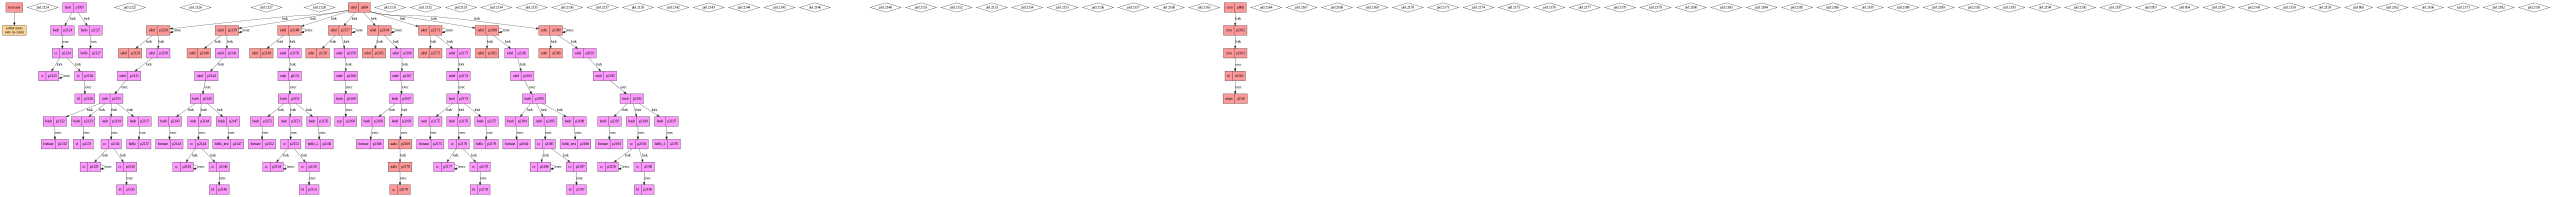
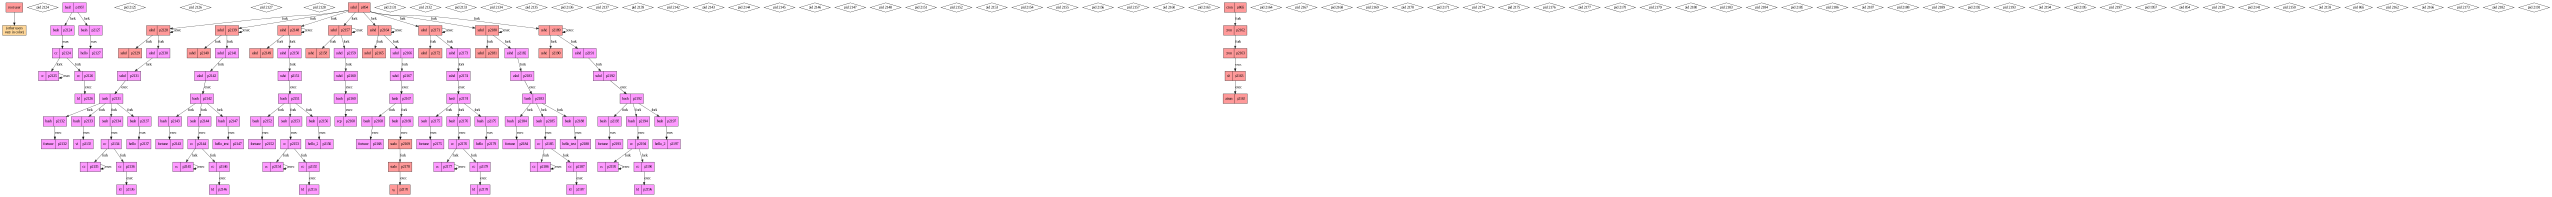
  digraph {
    fontname="Liberation Serif"
    rankdir=TB
    node [fontname="Liberation Serif" shape=record style=filled]
    edge [fontname="Liberation Serif" color=gray15]
    n1 [fillcolor="0.0 0.4 1.0" label="root user" shape=box]
    n2 [fillcolor="0.1001 0.4 1.0" label="(other users\nvary in color)" shape=box]
    n3 [label="pid 2124" shape=diamond style=""]
    n4 [fillcolor="0.8314 0.4 1.0" label="{{cc | p2124}}"]
    n5 [fillcolor="0.8314 0.4 1.0" label="{{cc | p2125}}"]
    n6 [fillcolor="0.8314 0.4 1.0" label="{{cc | p2126}}"]
    n7 [fillcolor="0.8314 0.4 1.0" label="{{ld | p2126}}"]
    n8 [fillcolor="0.8314 0.4 1.0" label="{{bash | p2124}}"]
    n9 [label="pid 2125" shape=diamond style=""]
    n10 [label="pid 2126" shape=diamond style=""]
    n11 [label="pid 2127" shape=diamond style=""]
    n12 [fillcolor="0.8314 0.4 1.0" label="{{hello | p2127}}"]
    n13 [fillcolor="0.8314 0.4 1.0" label="{{bash | p2127}}"]
    n14 [label="pid 2128" shape=diamond style=""]
    n15 [fillcolor="0.0 0.4 1.0" label="{{sshd | p2128}}"]
    n16 [fillcolor="0.0 0.4 1.0" label="{{sshd | p2129}}"]
    n17 [fillcolor="0.8314 0.4 1.0" label="{{sshd | p2130}}"]
    n18 [fillcolor="0.8314 0.4 1.0" label="{{sshd | p2131}}"]
    n19 [label="pid 2131" shape=diamond style=""]
    n20 [fillcolor="0.8314 0.4 1.0" label="{{bash | p2131}}"]
    n21 [fillcolor="0.8314 0.4 1.0" label="{{bash | p2132}}"]
    n22 [fillcolor="0.8314 0.4 1.0" label="{{bash | p2133}}"]
    n23 [fillcolor="0.8314 0.4 1.0" label="{{bash | p2134}}"]
    n24 [fillcolor="0.8314 0.4 1.0" label="{{bash | p2137}}"]
    n25 [fillcolor="0.8314 0.4 1.0" label="{{fortune | p2132}}"]
    n26 [fillcolor="0.8314 0.4 1.0" label="{{vi | p2133}}"]
    n27 [fillcolor="0.8314 0.4 1.0" label="{{cc | p2134}}"]
    n28 [fillcolor="0.8314 0.4 1.0" label="{{hello | p2137}}"]
    n29 [label="pid 2132" shape=diamond style=""]
    n30 [label="pid 2133" shape=diamond style=""]
    n31 [label="pid 2134" shape=diamond style=""]
    n32 [fillcolor="0.8314 0.4 1.0" label="{{cc | p2135}}"]
    n33 [fillcolor="0.8314 0.4 1.0" label="{{cc | p2136}}"]
    n34 [fillcolor="0.8314 0.4 1.0" label="{{ld | p2136}}"]
    n35 [label="pid 2135" shape=diamond style=""]
    n36 [label="pid 2136" shape=diamond style=""]
    n37 [label="pid 2137" shape=diamond style=""]
    n38 [label="pid 2139" shape=diamond style=""]
    n39 [fillcolor="0.0 0.4 1.0" label="{{sshd | p2139}}"]
    n40 [fillcolor="0.0 0.4 1.0" label="{{sshd | p2140}}"]
    n41 [fillcolor="0.8315 0.4 1.0" label="{{sshd | p2141}}"]
    n42 [fillcolor="0.8315 0.4 1.0" label="{{sshd | p2142}}"]
    n43 [label="pid 2142" shape=diamond style=""]
    n44 [fillcolor="0.8315 0.4 1.0" label="{{bash | p2142}}"]
    n45 [fillcolor="0.8315 0.4 1.0" label="{{bash | p2143}}"]
    n46 [fillcolor="0.8315 0.4 1.0" label="{{bash | p2144}}"]
    n47 [fillcolor="0.8315 0.4 1.0" label="{{bash | p2147}}"]
    n48 [fillcolor="0.8315 0.4 1.0" label="{{fortune | p2143}}"]
    n49 [fillcolor="0.8315 0.4 1.0" label="{{cc | p2144}}"]
    n50 [fillcolor="0.8315 0.4 1.0" label="{{hello_test | p2147}}"]
    n51 [label="pid 2143" shape=diamond style=""]
    n52 [label="pid 2144" shape=diamond style=""]
    n53 [fillcolor="0.8315 0.4 1.0" label="{{cc | p2145}}"]
    n54 [fillcolor="0.8315 0.4 1.0" label="{{cc | p2146}}"]
    n55 [fillcolor="0.8315 0.4 1.0" label="{{ld | p2146}}"]
    n56 [label="pid 2145" shape=diamond style=""]
    n57 [label="pid 2146" shape=diamond style=""]
+   n58 [label="pid 2147" shape=diamond style=""]
    n59 [label="pid 2148" shape=diamond style=""]
    n60 [fillcolor="0.0 0.4 1.0" label="{{sshd | p2148}}"]
    n61 [fillcolor="0.0 0.4 1.0" label="{{sshd | p2149}}"]
    n62 [fillcolor="0.8316 0.4 1.0" label="{{sshd | p2150}}"]
    n63 [fillcolor="0.8316 0.4 1.0" label="{{sshd | p2151}}"]
    n64 [label="pid 2151" shape=diamond style=""]
    n65 [fillcolor="0.8316 0.4 1.0" label="{{bash | p2151}}"]
    n66 [fillcolor="0.8316 0.4 1.0" label="{{bash | p2152}}"]
    n67 [fillcolor="0.8316 0.4 1.0" label="{{bash | p2153}}"]
    n68 [fillcolor="0.8316 0.4 1.0" label="{{bash | p2156}}"]
    n69 [fillcolor="0.8316 0.4 1.0" label="{{fortune | p2152}}"]
    n70 [fillcolor="0.8316 0.4 1.0" label="{{cc | p2153}}"]
    n71 [fillcolor="0.8316 0.4 1.0" label="{{hello_2 | p2156}}"]
    n72 [label="pid 2152" shape=diamond style=""]
    n73 [label="pid 2153" shape=diamond style=""]
    n74 [fillcolor="0.8316 0.4 1.0" label="{{cc | p2154}}"]
    n75 [fillcolor="0.8316 0.4 1.0" label="{{cc | p2155}}"]
    n76 [fillcolor="0.8316 0.4 1.0" label="{{ld | p2155}}"]
    n77 [label="pid 2154" shape=diamond style=""]
    n78 [label="pid 2155" shape=diamond style=""]
    n79 [label="pid 2156" shape=diamond style=""]
    n80 [label="pid 2157" shape=diamond style=""]
    n81 [fillcolor="0.0 0.4 1.0" label="{{sshd | p2157}}"]
    n82 [fillcolor="0.0 0.4 1.0" label="{{sshd | p2158}}"]
    n83 [fillcolor="0.8314 0.4 1.0" label="{{sshd | p2159}}"]
    n84 [fillcolor="0.8314 0.4 1.0" label="{{sshd | p2160}}"]
    n85 [label="pid 2160" shape=diamond style=""]
    n86 [fillcolor="0.8314 0.4 1.0" label="{{bash | p2160}}"]
    n87 [fillcolor="0.8314 0.4 1.0" label="{{scp | p2160}}"]
    n88 [label="pid 2163" shape=diamond style=""]
    n89 [fillcolor="0.0 0.4 1.0" label="{{sh | p2163}}"]
    n90 [fillcolor="0.0 0.4 1.0" label="{{atrun | p2163}}"]
    n91 [fillcolor="0.0 0.4 1.0" label="{{cron | p2163}}"]
    n92 [label="pid 2164" shape=diamond style=""]
    n93 [fillcolor="0.0 0.4 1.0" label="{{sshd | p2164}}"]
    n94 [fillcolor="0.0 0.4 1.0" label="{{sshd | p2165}}"]
    n95 [fillcolor="0.8314 0.4 1.0" label="{{sshd | p2166}}"]
    n96 [fillcolor="0.8314 0.4 1.0" label="{{sshd | p2167}}"]
    n97 [label="pid 2167" shape=diamond style=""]
    n98 [fillcolor="0.8314 0.4 1.0" label="{{bash | p2167}}"]
    n99 [fillcolor="0.8314 0.4 1.0" label="{{bash | p2168}}"]
    n100 [fillcolor="0.8314 0.4 1.0" label="{{bash | p2169}}"]
    n101 [fillcolor="0.8314 0.4 1.0" label="{{fortune | p2168}}"]
    n102 [fillcolor="0.0 0.4 1.0" label="{{sudo | p2169}}"]
    n103 [label="pid 2168" shape=diamond style=""]
    n104 [label="pid 2169" shape=diamond style=""]
    n105 [fillcolor="0.0 0.4 1.0" label="{{sudo | p2170}}"]
    n106 [fillcolor="0.0 0.4 1.0" label="{{cp | p2170}}"]
    n107 [label="pid 2170" shape=diamond style=""]
    n108 [label="pid 2171" shape=diamond style=""]
    n109 [fillcolor="0.0 0.4 1.0" label="{{sshd | p2171}}"]
    n110 [fillcolor="0.0 0.4 1.0" label="{{sshd | p2172}}"]
    n111 [fillcolor="0.8314 0.4 1.0" label="{{sshd | p2173}}"]
    n112 [fillcolor="0.8314 0.4 1.0" label="{{sshd | p2174}}"]
    n113 [label="pid 2174" shape=diamond style=""]
    n114 [fillcolor="0.8314 0.4 1.0" label="{{bash | p2174}}"]
    n115 [fillcolor="0.8314 0.4 1.0" label="{{bash | p2175}}"]
    n116 [fillcolor="0.8314 0.4 1.0" label="{{bash | p2176}}"]
    n117 [fillcolor="0.8314 0.4 1.0" label="{{bash | p2179}}"]
    n118 [fillcolor="0.8314 0.4 1.0" label="{{fortune | p2175}}"]
    n119 [fillcolor="0.8314 0.4 1.0" label="{{cc | p2176}}"]
    n120 [fillcolor="0.8314 0.4 1.0" label="{{hello | p2179}}"]
    n121 [label="pid 2175" shape=diamond style=""]
    n122 [label="pid 2176" shape=diamond style=""]
    n123 [fillcolor="0.8314 0.4 1.0" label="{{cc | p2177}}"]
    n124 [fillcolor="0.8314 0.4 1.0" label="{{cc | p2178}}"]
    n125 [fillcolor="0.8314 0.4 1.0" label="{{ld | p2178}}"]
    n126 [label="pid 2177" shape=diamond style=""]
    n127 [label="pid 2178" shape=diamond style=""]
    n128 [label="pid 2179" shape=diamond style=""]
    n129 [label="pid 2180" shape=diamond style=""]
    n130 [fillcolor="0.0 0.4 1.0" label="{{sshd | p2180}}"]
    n131 [fillcolor="0.0 0.4 1.0" label="{{sshd | p2181}}"]
    n132 [fillcolor="0.8315 0.4 1.0" label="{{sshd | p2182}}"]
    n133 [fillcolor="0.8315 0.4 1.0" label="{{sshd | p2183}}"]
    n134 [label="pid 2183" shape=diamond style=""]
    n135 [fillcolor="0.8315 0.4 1.0" label="{{bash | p2183}}"]
    n136 [fillcolor="0.8315 0.4 1.0" label="{{bash | p2184}}"]
    n137 [fillcolor="0.8315 0.4 1.0" label="{{bash | p2185}}"]
    n138 [fillcolor="0.8315 0.4 1.0" label="{{bash | p2188}}"]
    n139 [fillcolor="0.8315 0.4 1.0" label="{{fortune | p2184}}"]
    n140 [fillcolor="0.8315 0.4 1.0" label="{{cc | p2185}}"]
    n141 [fillcolor="0.8315 0.4 1.0" label="{{hello_test | p2188}}"]
    n142 [label="pid 2184" shape=diamond style=""]
    n143 [label="pid 2185" shape=diamond style=""]
    n144 [fillcolor="0.8315 0.4 1.0" label="{{cc | p2186}}"]
    n145 [fillcolor="0.8315 0.4 1.0" label="{{cc | p2187}}"]
    n146 [fillcolor="0.8315 0.4 1.0" label="{{ld | p2187}}"]
    n147 [label="pid 2186" shape=diamond style=""]
    n148 [label="pid 2187" shape=diamond style=""]
    n149 [label="pid 2188" shape=diamond style=""]
    n150 [label="pid 2189" shape=diamond style=""]
    n151 [fillcolor="0.0 0.4 1.0" label="{{sshd | p2189}}"]
    n152 [fillcolor="0.0 0.4 1.0" label="{{sshd | p2190}}"]
    n153 [fillcolor="0.8316 0.4 1.0" label="{{sshd | p2191}}"]
    n154 [fillcolor="0.8316 0.4 1.0" label="{{sshd | p2192}}"]
    n155 [label="pid 2192" shape=diamond style=""]
    n156 [fillcolor="0.8316 0.4 1.0" label="{{bash | p2192}}"]
    n157 [fillcolor="0.8316 0.4 1.0" label="{{bash | p2193}}"]
    n158 [fillcolor="0.8316 0.4 1.0" label="{{bash | p2194}}"]
    n159 [fillcolor="0.8316 0.4 1.0" label="{{bash | p2197}}"]
    n160 [fillcolor="0.8316 0.4 1.0" label="{{fortune | p2193}}"]
    n161 [fillcolor="0.8316 0.4 1.0" label="{{cc | p2194}}"]
    n162 [fillcolor="0.8316 0.4 1.0" label="{{hello_2 | p2197}}"]
    n163 [label="pid 2193" shape=diamond style=""]
    n164 [label="pid 2194" shape=diamond style=""]
    n165 [fillcolor="0.8316 0.4 1.0" label="{{cc | p2195}}"]
    n166 [fillcolor="0.8316 0.4 1.0" label="{{cc | p2196}}"]
    n167 [fillcolor="0.8316 0.4 1.0" label="{{ld | p2196}}"]
    n168 [label="pid 2195" shape=diamond style=""]
    n169 [label="pid 2197" shape=diamond style=""]
    n170 [label="pid 1957" shape=diamond style=""]
    n171 [fillcolor="0.8314 0.4 1.0" label="{{bash | p1957}}"]
    n172 [label="pid 854" shape=diamond style=""]
    n173 [fillcolor="0.0 0.4 1.0" label="{{sshd | p854}}"]
    n174 [label="pid 2130" shape=diamond style=""]
    n175 [label="pid 2141" shape=diamond style=""]
    n176 [label="pid 2150" shape=diamond style=""]
    n177 [label="pid 2159" shape=diamond style=""]
    n178 [label="pid 865" shape=diamond style=""]
    n179 [fillcolor="0.0 0.4 1.0" label="{{cron | p2162}}"]
    n180 [fillcolor="0.0 0.4 1.0" label="{{cron | p865}}"]
    n181 [label="pid 2162" shape=diamond style=""]
    n182 [label="pid 2166" shape=diamond style=""]
    n183 [label="pid 2173" shape=diamond style=""]
    n184 [label="pid 2182" shape=diamond style=""]
    n185 [label="pid 2191" shape=diamond style=""]
    n1 -> n2 [color=""]
    n4 -> n5 [label=fork]
    n4 -> n6 [label=fork]
    n5 -> n5 [color=black label=exec]
    n6 -> n7 [color=black label=exec]
    n8 -> n4 [color=black label=exec]
    n13 -> n12 [color=black label=exec]
    n15 -> n15 [color=black label=exec]
    n15 -> n16 [label=fork]
    n15 -> n17 [label=fork]
    n17 -> n18 [label=fork]
    n18 -> n20 [color=black label=exec]
    n20 -> n21 [label=fork]
    n20 -> n22 [label=fork]
    n20 -> n23 [label=fork]
    n20 -> n24 [label=fork]
    n21 -> n25 [color=black label=exec]
    n22 -> n26 [color=black label=exec]
    n23 -> n27 [color=black label=exec]
    n24 -> n28 [color=black label=exec]
    n27 -> n32 [label=fork]
    n27 -> n33 [label=fork]
    n32 -> n32 [color=black label=exec]
    n33 -> n34 [color=black label=exec]
    n39 -> n39 [color=black label=exec]
    n39 -> n40 [label=fork]
    n39 -> n41 [label=fork]
    n41 -> n42 [label=fork]
    n42 -> n44 [color=black label=exec]
    n44 -> n45 [label=fork]
    n44 -> n46 [label=fork]
    n44 -> n47 [label=fork]
    n45 -> n48 [color=black label=exec]
    n46 -> n49 [color=black label=exec]
    n47 -> n50 [color=black label=exec]
    n49 -> n53 [label=fork]
    n49 -> n54 [label=fork]
    n53 -> n53 [color=black label=exec]
    n54 -> n55 [color=black label=exec]
    n60 -> n60 [color=black label=exec]
    n60 -> n61 [label=fork]
    n60 -> n62 [label=fork]
    n62 -> n63 [label=fork]
    n63 -> n65 [color=black label=exec]
    n65 -> n66 [label=fork]
    n65 -> n67 [label=fork]
    n65 -> n68 [label=fork]
    n66 -> n69 [color=black label=exec]
    n67 -> n70 [color=black label=exec]
    n68 -> n71 [color=black label=exec]
    n70 -> n74 [label=fork]
    n70 -> n75 [label=fork]
    n74 -> n74 [color=black label=exec]
    n75 -> n76 [color=black label=exec]
    n81 -> n81 [color=black label=exec]
    n81 -> n82 [label=fork]
    n81 -> n83 [label=fork]
    n83 -> n84 [label=fork]
    n84 -> n86 [color=black label=exec]
    n86 -> n87 [color=black label=exec]
    n89 -> n90 [color=black label=exec]
    n91 -> n89 [color=black label=exec]
    n93 -> n93 [color=black label=exec]
    n93 -> n94 [label=fork]
    n93 -> n95 [label=fork]
    n95 -> n96 [label=fork]
    n96 -> n98 [color=black label=exec]
    n98 -> n99 [label=fork]
    n98 -> n100 [label=fork]
    n99 -> n101 [color=black label=exec]
    n100 -> n102 [color=black label=exec]
    n102 -> n105 [label=fork]
    n105 -> n106 [color=black label=exec]
    n109 -> n109 [color=black label=exec]
    n109 -> n110 [label=fork]
    n109 -> n111 [label=fork]
    n111 -> n112 [label=fork]
    n112 -> n114 [color=black label=exec]
    n114 -> n115 [label=fork]
    n114 -> n116 [label=fork]
    n114 -> n117 [label=fork]
    n115 -> n118 [color=black label=exec]
    n116 -> n119 [color=black label=exec]
    n117 -> n120 [color=black label=exec]
    n119 -> n123 [label=fork]
    n119 -> n124 [label=fork]
    n123 -> n123 [color=black label=exec]
    n124 -> n125 [color=black label=exec]
    n130 -> n130 [color=black label=exec]
    n130 -> n131 [label=fork]
    n130 -> n132 [label=fork]
    n132 -> n133 [label=fork]
    n133 -> n135 [color=black label=exec]
    n135 -> n136 [label=fork]
    n135 -> n137 [label=fork]
    n135 -> n138 [label=fork]
    n136 -> n139 [color=black label=exec]
    n137 -> n140 [color=black label=exec]
    n138 -> n141 [color=black label=exec]
    n140 -> n144 [label=fork]
    n140 -> n145 [label=fork]
    n144 -> n144 [color=black label=exec]
    n145 -> n146 [color=black label=exec]
    n151 -> n151 [color=black label=exec]
    n151 -> n152 [label=fork]
    n151 -> n153 [label=fork]
    n153 -> n154 [label=fork]
    n154 -> n156 [color=black label=exec]
    n156 -> n157 [label=fork]
    n156 -> n158 [label=fork]
    n156 -> n159 [label=fork]
    n157 -> n160 [color=black label=exec]
    n158 -> n161 [color=black label=exec]
    n159 -> n162 [color=black label=exec]
    n161 -> n165 [label=fork]
    n161 -> n166 [label=fork]
    n165 -> n165 [color=black label=exec]
    n166 -> n167 [color=black label=exec]
    n171 -> n8 [label=fork]
    n171 -> n13 [label=fork]
    n173 -> n15 [label=fork]
    n173 -> n39 [label=fork]
    n173 -> n60 [label=fork]
    n173 -> n81 [label=fork]
    n173 -> n93 [label=fork]
    n173 -> n109 [label=fork]
    n173 -> n130 [label=fork]
    n173 -> n151 [label=fork]
    n179 -> n91 [label=fork]
    n180 -> n179 [label=fork]
  }
